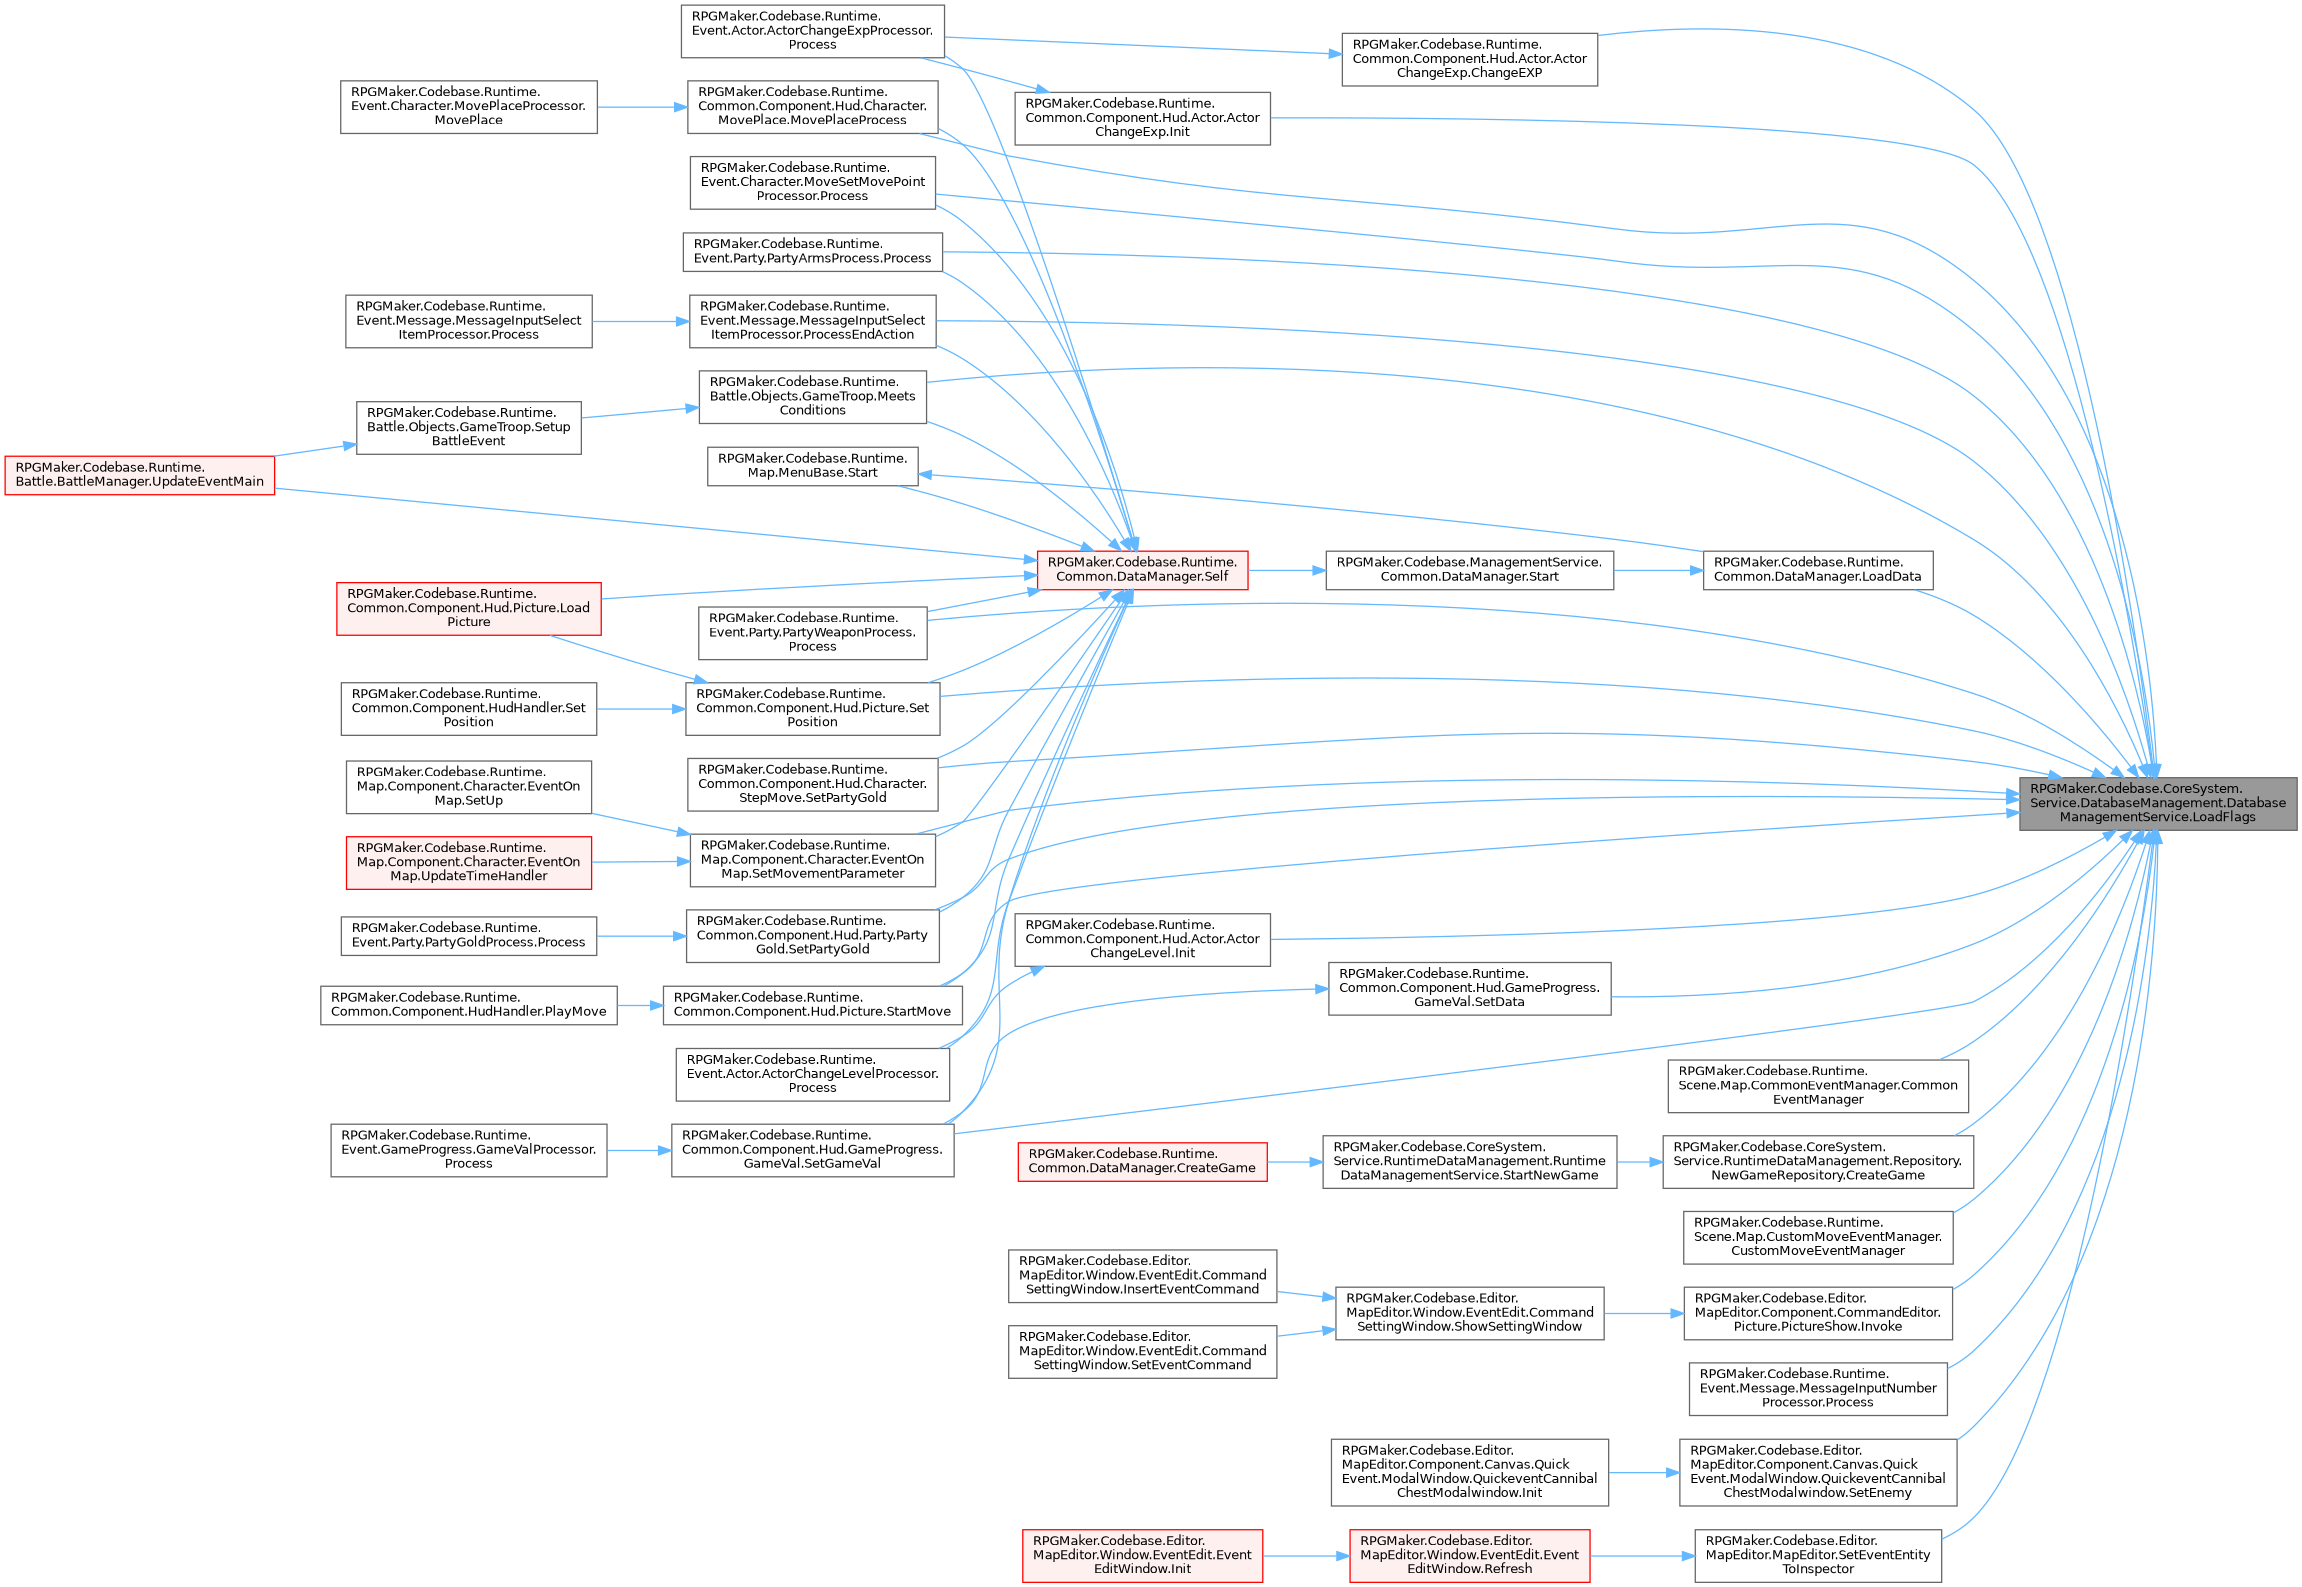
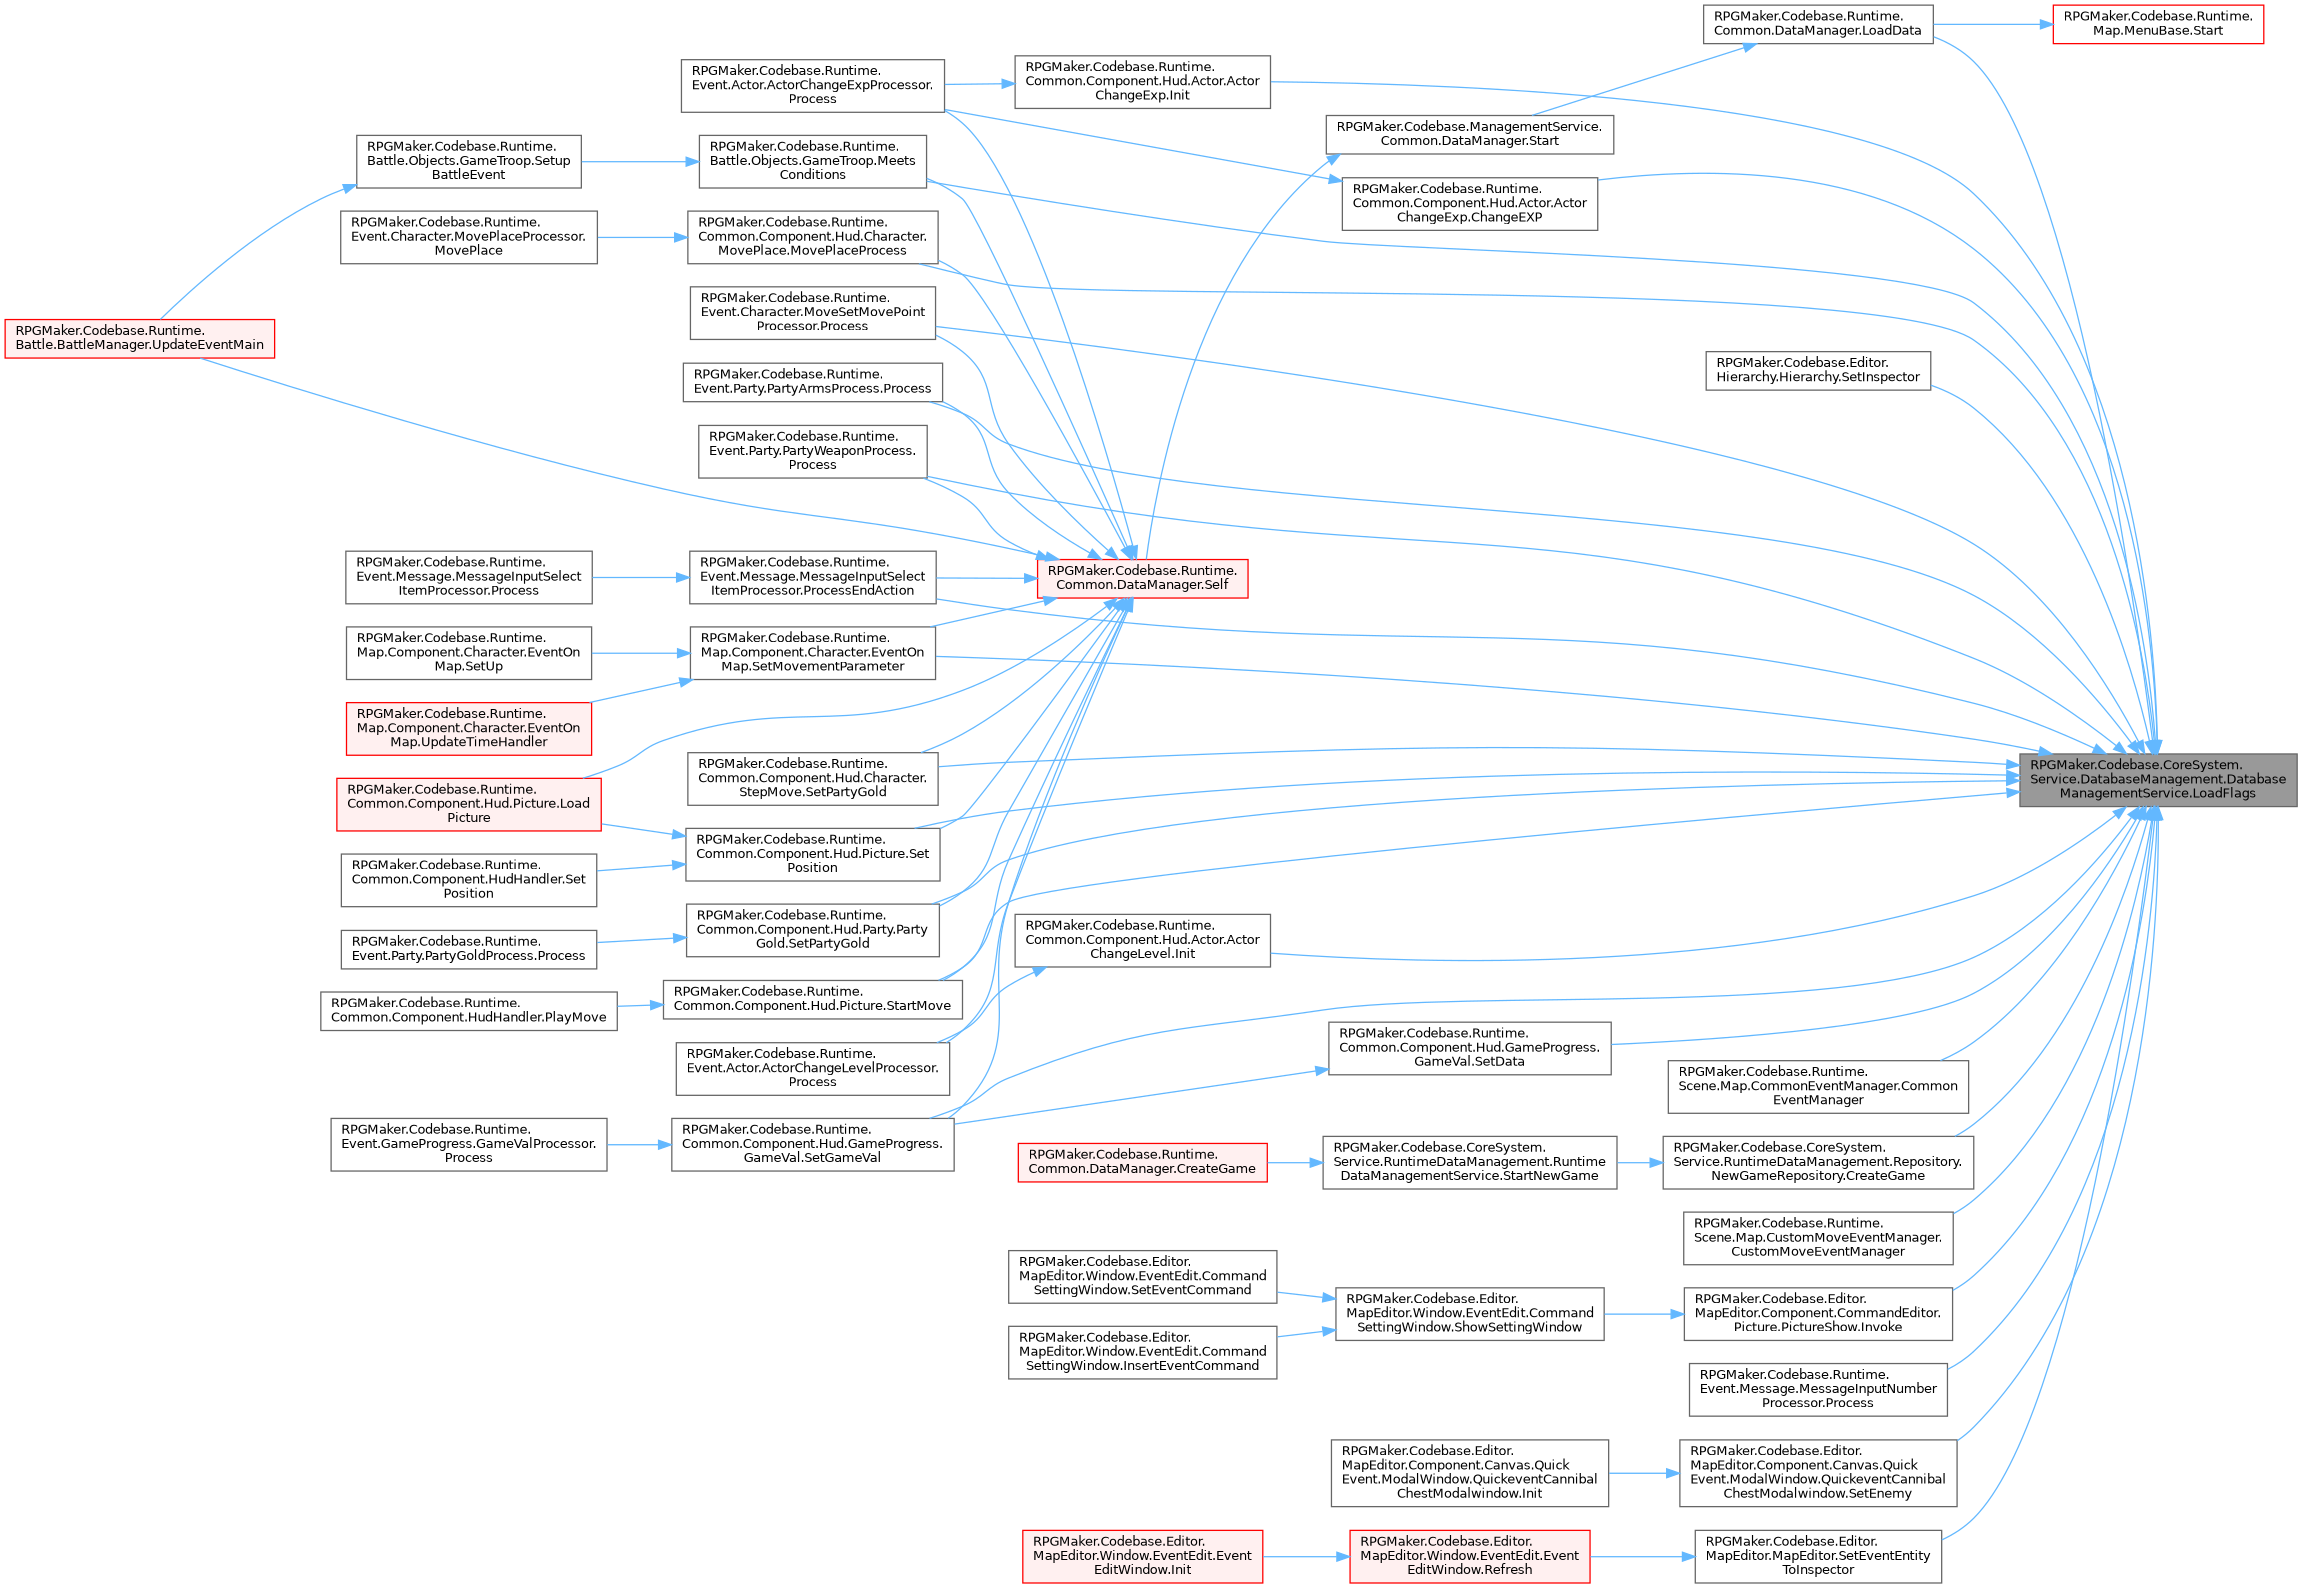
  digraph {
    fontname="DejaVu Sans"
    rankdir=RL
    node [color=grey40 fillcolor=white fontname="DejaVu Sans" fontsize=10 shape=box style=filled]
    edge [color=steelblue1 dir=back fontname="DejaVu Sans" fontsize=10 labelfontname=Helvetica labelfontsize=10 style=solid]
    n1 [color=gray40 fillcolor=grey60 fontcolor=black height=0.2 label="RPGMaker.Codebase.CoreSystem.\lService.DatabaseManagement.Database\lManagementService.LoadFlags" width=0.4]
    n2 [height=0.2 label="RPGMaker.Codebase.Runtime.\lCommon.Component.Hud.Actor.Actor\lChangeExp.ChangeEXP" width=0.4]
    n3 [height=0.2 label="RPGMaker.Codebase.Runtime.\lScene.Map.CommonEventManager.Common\lEventManager" width=0.4]
    n4 [height=0.2 label="RPGMaker.Codebase.CoreSystem.\lService.RuntimeDataManagement.Repository.\lNewGameRepository.CreateGame" width=0.4]
    n5 [height=0.2 label="RPGMaker.Codebase.Runtime.\lScene.Map.CustomMoveEventManager.\lCustomMoveEventManager" width=0.4]
    n6 [height=0.2 label="RPGMaker.Codebase.Runtime.\lCommon.Component.Hud.Actor.Actor\lChangeExp.Init" width=0.4]
    n7 [height=0.2 label="RPGMaker.Codebase.Runtime.\lCommon.Component.Hud.Actor.Actor\lChangeLevel.Init" width=0.4]
    n8 [height=0.2 label="RPGMaker.Codebase.Editor.\lMapEditor.Component.CommandEditor.\lPicture.PictureShow.Invoke" width=0.4]
    n9 [height=0.2 label="RPGMaker.Codebase.Runtime.\lCommon.DataManager.LoadData" width=0.4]
    n10 [height=0.2 label="RPGMaker.Codebase.Runtime.\lBattle.Objects.GameTroop.Meets\lConditions" width=0.4]
    n11 [height=0.2 label="RPGMaker.Codebase.Runtime.\lCommon.Component.Hud.Character.\lMovePlace.MovePlaceProcess" width=0.4]
    n12 [height=0.2 label="RPGMaker.Codebase.Runtime.\lEvent.Character.MoveSetMovePoint\lProcessor.Process" width=0.4]
    n13 [height=0.2 label="RPGMaker.Codebase.Runtime.\lEvent.Party.PartyArmsProcess.Process" width=0.4]
    n14 [height=0.2 label="RPGMaker.Codebase.Runtime.\lEvent.Party.PartyWeaponProcess.\lProcess" width=0.4]
    n15 [height=0.2 label="RPGMaker.Codebase.Runtime.\lEvent.Message.MessageInputSelect\lItemProcessor.ProcessEndAction" width=0.4]
    n16 [height=0.2 label="RPGMaker.Codebase.Runtime.\lCommon.Component.Hud.GameProgress.\lGameVal.SetGameVal" width=0.4]
    n17 [height=0.2 label="RPGMaker.Codebase.Runtime.\lMap.Component.Character.EventOn\lMap.SetMovementParameter" width=0.4]
    n18 [height=0.2 label="RPGMaker.Codebase.Runtime.\lCommon.Component.Hud.Character.\lStepMove.SetPartyGold" width=0.4]
    n19 [height=0.2 label="RPGMaker.Codebase.Runtime.\lCommon.Component.Hud.Party.Party\lGold.SetPartyGold" width=0.4]
    n20 [height=0.2 label="RPGMaker.Codebase.Runtime.\lCommon.Component.Hud.Picture.Set\lPosition" width=0.4]
    n21 [height=0.2 label="RPGMaker.Codebase.Runtime.\lCommon.Component.Hud.Picture.StartMove" width=0.4]
    n22 [height=0.2 label="RPGMaker.Codebase.Runtime.\lEvent.Message.MessageInputNumber\lProcessor.Process" width=0.4]
    n23 [height=0.2 label="RPGMaker.Codebase.Runtime.\lCommon.Component.Hud.GameProgress.\lGameVal.SetData" width=0.4]
    n24 [height=0.2 label="RPGMaker.Codebase.Editor.\lMapEditor.Component.Canvas.Quick\lEvent.ModalWindow.QuickeventCannibal\lChestModalwindow.SetEnemy" width=0.4]
    n25 [height=0.2 label="RPGMaker.Codebase.Editor.\lMapEditor.MapEditor.SetEventEntity\lToInspector" width=0.4]
+   n26 [height=0.2 label="RPGMaker.Codebase.Editor.\lHierarchy.Hierarchy.SetInspector" width=0.4]
    n27 [height=0.2 label="RPGMaker.Codebase.Runtime.\lEvent.Actor.ActorChangeExpProcessor.\lProcess" width=0.4]
    n28 [height=0.2 label="RPGMaker.Codebase.CoreSystem.\lService.RuntimeDataManagement.Runtime\lDataManagementService.StartNewGame" width=0.4]
    n29 [height=0.2 label="RPGMaker.Codebase.Runtime.\lEvent.Actor.ActorChangeLevelProcessor.\lProcess" width=0.4]
    n30 [height=0.2 label="RPGMaker.Codebase.Editor.\lMapEditor.Window.EventEdit.Command\lSettingWindow.ShowSettingWindow" width=0.4]
    n31 [height=0.2 label="RPGMaker.Codebase.ManagementService.\lCommon.DataManager.Start" width=0.4]
    n32 [height=0.2 label="RPGMaker.Codebase.Runtime.\lBattle.Objects.GameTroop.Setup\lBattleEvent" width=0.4]
    n33 [height=0.2 label="RPGMaker.Codebase.Runtime.\lEvent.Character.MovePlaceProcessor.\lMovePlace" width=0.4]
    n34 [height=0.2 label="RPGMaker.Codebase.Runtime.\lEvent.Message.MessageInputSelect\lItemProcessor.Process" width=0.4]
    n35 [height=0.2 label="RPGMaker.Codebase.Runtime.\lEvent.GameProgress.GameValProcessor.\lProcess" width=0.4]
    n36 [height=0.2 label="RPGMaker.Codebase.Runtime.\lMap.Component.Character.EventOn\lMap.SetUp" width=0.4]
    n37 [color=red fillcolor="#FFF0F0" height=0.2 label="RPGMaker.Codebase.Runtime.\lMap.Component.Character.EventOn\lMap.UpdateTimeHandler" width=0.4]
    n38 [height=0.2 label="RPGMaker.Codebase.Runtime.\lEvent.Party.PartyGoldProcess.Process" width=0.4]
    n39 [color=red fillcolor="#FFF0F0" height=0.2 label="RPGMaker.Codebase.Runtime.\lCommon.Component.Hud.Picture.Load\lPicture" width=0.4]
    n40 [height=0.2 label="RPGMaker.Codebase.Runtime.\lCommon.Component.HudHandler.Set\lPosition" width=0.4]
    n41 [height=0.2 label="RPGMaker.Codebase.Runtime.\lCommon.Component.HudHandler.PlayMove" width=0.4]
    n42 [height=0.2 label="RPGMaker.Codebase.Editor.\lMapEditor.Component.Canvas.Quick\lEvent.ModalWindow.QuickeventCannibal\lChestModalwindow.Init" width=0.4]
    n43 [color=red fillcolor="#FFF0F0" height=0.2 label="RPGMaker.Codebase.Editor.\lMapEditor.Window.EventEdit.Event\lEditWindow.Refresh" width=0.4]
    n44 [color=red fillcolor="#FFF0F0" height=0.2 label="RPGMaker.Codebase.Runtime.\lCommon.DataManager.CreateGame" width=0.4]
    n45 [height=0.2 label="RPGMaker.Codebase.Editor.\lMapEditor.Window.EventEdit.Command\lSettingWindow.InsertEventCommand" width=0.4]
    n46 [height=0.2 label="RPGMaker.Codebase.Editor.\lMapEditor.Window.EventEdit.Command\lSettingWindow.SetEventCommand" width=0.4]
    n47 [color=red fillcolor="#FFF0F0" height=0.2 label="RPGMaker.Codebase.Runtime.\lCommon.DataManager.Self" width=0.4]
-   n48 [height=0.2 label="RPGMaker.Codebase.Runtime.\lMap.MenuBase.Start" width=0.4]
+   n48 [color=red height=0.2 label="RPGMaker.Codebase.Runtime.\lMap.MenuBase.Start" width=0.4]
    n49 [color=red fillcolor="#FFF0F0" height=0.2 label="RPGMaker.Codebase.Runtime.\lBattle.BattleManager.UpdateEventMain" width=0.4]
    n50 [color=red fillcolor="#FFF0F0" height=0.2 label="RPGMaker.Codebase.Editor.\lMapEditor.Window.EventEdit.Event\lEditWindow.Init" width=0.4]
    n1 -> n2
    n1 -> n3
    n1 -> n4
    n1 -> n5
    n1 -> n6
    n1 -> n7
    n1 -> n8
    n1 -> n9
    n1 -> n10
    n1 -> n11
    n1 -> n12
    n1 -> n13
    n1 -> n14
    n1 -> n15
    n1 -> n16
    n1 -> n17
    n1 -> n18
    n1 -> n19
    n1 -> n20
    n1 -> n21
    n1 -> n22
    n1 -> n23
    n1 -> n24
    n1 -> n25
+   n1 -> n26
    n2 -> n27
    n4 -> n28
    n6 -> n27
    n7 -> n29
    n8 -> n30
    n9 -> n31
    n10 -> n32
    n11 -> n33
    n15 -> n34
    n16 -> n35
    n17 -> n36
    n17 -> n37
    n19 -> n38
    n20 -> n39
    n20 -> n40
    n21 -> n41
    n23 -> n16
    n24 -> n42
    n25 -> n43
    n28 -> n44
    n30 -> n45
    n30 -> n46
    n31 -> n47
    n32 -> n49
    n43 -> n50
    n47 -> n10
    n47 -> n11
    n47 -> n12
    n47 -> n13
    n47 -> n14
    n47 -> n15
    n47 -> n16
    n47 -> n17
    n47 -> n18
    n47 -> n19
    n47 -> n20
    n47 -> n21
    n47 -> n27
    n47 -> n29
    n47 -> n39
-   n47 -> n48
    n47 -> n49
    n48 -> n9
  }
